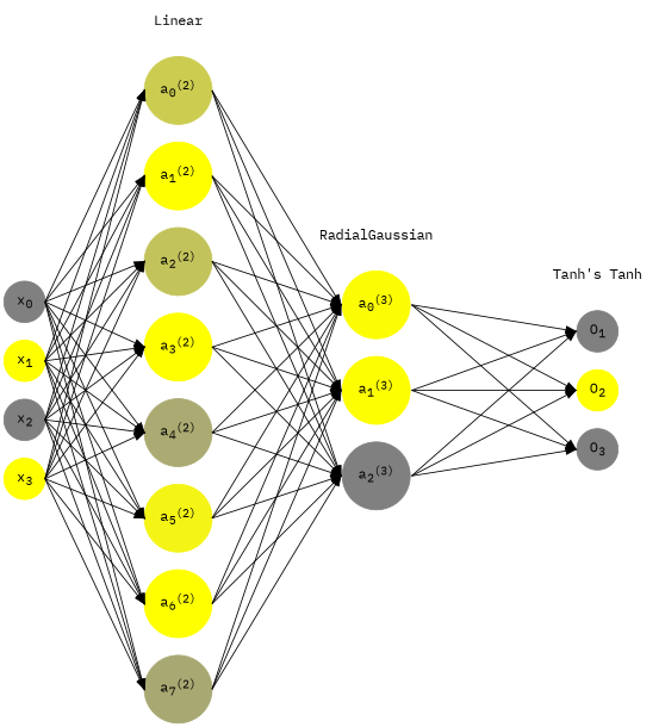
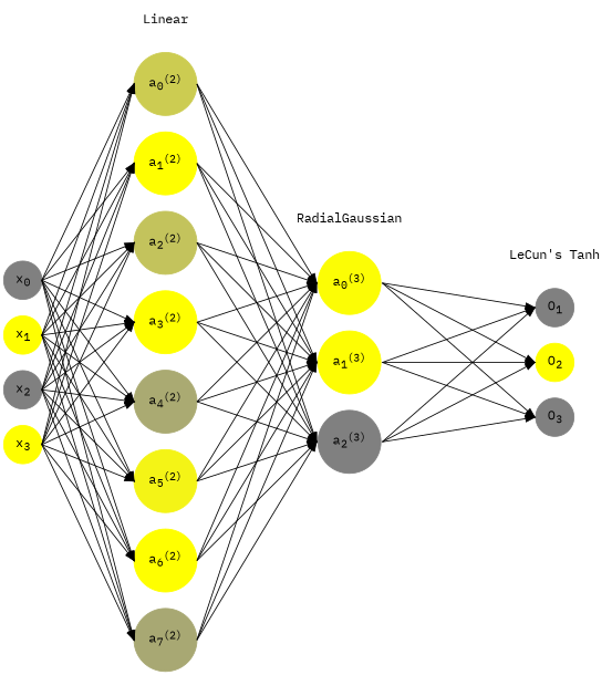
  digraph {
    rankdir=LR
    ranksep=1.4
    splines=false
    fontname="IBM Plex Mono"
    node [color="0.1667, 0.0, 0.5" fillcolor="0.1667, 0.0, 0.5" shape=circle style=filled fontname="IBM Plex Mono"]
    edge [headport=w style=solid tailport=e fontname="IBM Plex Mono"]
    n1 [label=<x<sub>0</sub>>]
    n2 [color="0.1667, 1.0, 1.0" fillcolor="0.1667, 1.0, 1.0" label=<x<sub>1</sub>>]
    n3 [label=<x<sub>2</sub>>]
    n4 [color="0.1667, 1.0, 1.0" fillcolor="0.1667, 1.0, 1.0" label=<x<sub>3</sub>>]
    n5 [color="0.1667, 0.599992, 0.799996" fillcolor="0.1667, 0.599992, 0.799996" label=<a<sub>0</sub><sup>(2)</sup>>]
    n6 [color="0.1667, 1.508829, 1.254415" fillcolor="0.1667, 1.508829, 1.254415" label=<a<sub>1</sub><sup>(2)</sup>>]
    n7 [color="0.1667, 0.525654, 0.762827" fillcolor="0.1667, 0.525654, 0.762827" label=<a<sub>2</sub><sup>(2)</sup>>]
    n8 [color="0.1667, 1.454667, 1.227334" fillcolor="0.1667, 1.454667, 1.227334" label=<a<sub>3</sub><sup>(2)</sup>>]
    n9 [color="0.1667, 0.330064, 0.665032" fillcolor="0.1667, 0.330064, 0.665032" label=<a<sub>4</sub><sup>(2)</sup>>]
    n10 [color="0.1667, 0.909414, 0.954707" fillcolor="0.1667, 0.909414, 0.954707" label=<a<sub>5</sub><sup>(2)</sup>>]
    n11 [color="0.1667, 1.624618, 1.312309" fillcolor="0.1667, 1.624618, 1.312309" label=<a<sub>6</sub><sup>(2)</sup>>]
    n12 [color="0.1667, 0.318167, 0.659084" fillcolor="0.1667, 0.318167, 0.659084" label=<a<sub>7</sub><sup>(2)</sup>>]
    n13 [color="0.1667, 0.976719, 0.988360" fillcolor="0.1667, 0.976719, 0.988360" label=<a<sub>0</sub><sup>(3)</sup>>]
    n14 [color="0.1667, 0.987185, 0.993592" fillcolor="0.1667, 0.987185, 0.993592" label=<a<sub>1</sub><sup>(3)</sup>>]
    n15 [color="0.1667, 0.000000, 0.500000" fillcolor="0.1667, 0.000000, 0.500000" label=<a<sub>2</sub><sup>(3)</sup>>]
    n16 [label=<O<sub>1</sub>>]
    n17 [color="0.1667, 1.0, 1.0" fillcolor="0.1667, 1.0, 1.0" label=<O<sub>2</sub>>]
    n18 [label=<O<sub>3</sub>>]
    n19 [label=Linear shape=plaintext color="" fillcolor="" style=""]
    n20 [label=RadialGaussian shape=plaintext color="" fillcolor="" style=""]
-   n21 [label="Tanh's Tanh" shape=plaintext color="" fillcolor="" style=""]
+   n21 [label="LeCun's Tanh" shape=plaintext color="" fillcolor="" style=""]
    subgraph sub_1 {
      n1
    }
    subgraph sub_2 {
      n2
    }
    subgraph sub_3 {
      n3
    }
    subgraph sub_4 {
      n4
    }
    subgraph sub_5 {
      n5
    }
    subgraph sub_6 {
      n6
    }
    subgraph sub_7 {
      n7
    }
    subgraph sub_8 {
      n8
    }
    subgraph sub_9 {
      n9
    }
    subgraph sub_10 {
      n10
    }
    subgraph sub_11 {
      n11
    }
    subgraph sub_12 {
      n12
    }
    subgraph sub_13 {
      n13
    }
    subgraph sub_14 {
      n14
    }
    subgraph sub_15 {
      n15
    }
    subgraph sub_16 {
      n16
    }
    subgraph sub_17 {
      n17
    }
    subgraph sub_18 {
      n18
    }
    subgraph sub_19 {
      rank=same
      n1
      n2
      n3
      n4
    }
    subgraph sub_20 {
      rank=same
      n5
      n6
      n7
      n8
      n9
      n10
      n11
      n12
    }
    subgraph sub_21 {
      rank=same
      n13
      n14
      n15
    }
    subgraph sub_22 {
      rank=same
      n16
      n17
      n18
    }
    subgraph sub_23 {
      rank=same
      n5
      n19
    }
    subgraph sub_24 {
      rank=same
      n13
      n20
    }
    subgraph sub_25 {
      rank=same
      n16
      n21
    }
    n1 -> n2 [style=invis]
    n1 -> n5
    n1 -> n6
    n1 -> n7
    n1 -> n8
    n1 -> n9
    n1 -> n10
    n1 -> n11
    n1 -> n12
    n2 -> n3 [style=invis]
    n2 -> n5
    n2 -> n6
    n2 -> n7
    n2 -> n8
    n2 -> n9
    n2 -> n10
    n2 -> n11
    n2 -> n12
    n3 -> n4 [style=invis]
    n3 -> n5
    n3 -> n6
    n3 -> n7
    n3 -> n8
    n3 -> n9
    n3 -> n10
    n3 -> n11
    n3 -> n12
    n4 -> n5
    n4 -> n6
    n4 -> n7
    n4 -> n8
    n4 -> n9
    n4 -> n10
    n4 -> n11
    n4 -> n12
    n5 -> n6 [style=invis]
    n5 -> n13
    n5 -> n14
    n5 -> n15
    n6 -> n7 [style=invis]
    n6 -> n13
    n6 -> n14
    n6 -> n15
    n7 -> n8 [style=invis]
    n7 -> n13
    n7 -> n14
    n7 -> n15
    n8 -> n9 [style=invis]
    n8 -> n13
    n8 -> n14
    n8 -> n15
    n9 -> n10 [style=invis]
    n9 -> n13
    n9 -> n14
    n9 -> n15
    n10 -> n11 [style=invis]
    n10 -> n13
    n10 -> n14
    n10 -> n15
    n11 -> n12 [style=invis]
    n11 -> n13
    n11 -> n14
    n11 -> n15
    n12 -> n13
    n12 -> n14
    n12 -> n15
    n13 -> n14 [style=invis]
    n13 -> n16
    n13 -> n17
    n13 -> n18
    n14 -> n15 [style=invis]
    n14 -> n16
    n14 -> n17
    n14 -> n18
    n15 -> n16
    n15 -> n17
    n15 -> n18
    n16 -> n17 [style=invis]
    n17 -> n18 [style=invis]
    n19 -> n5 [style=invis]
    n20 -> n13 [style=invis]
    n21 -> n16 [style=invis]
  }
